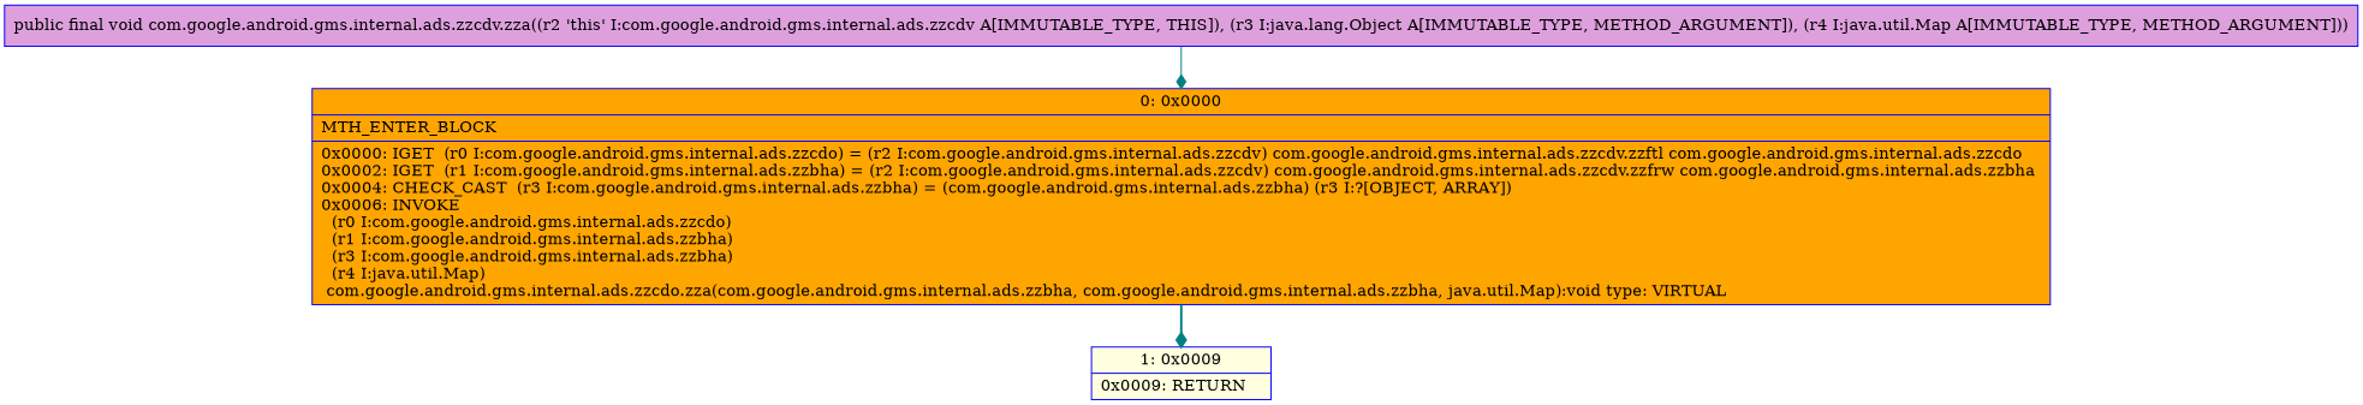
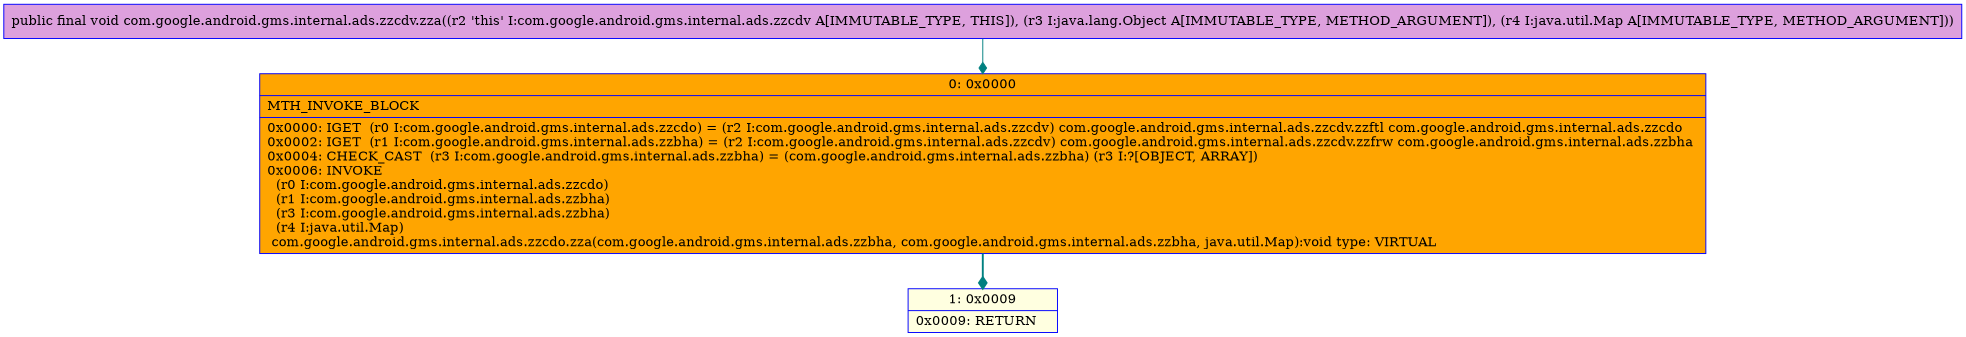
  digraph {
    node [shape=record style=filled color=blue]
    edge [color=teal arrowhead=diamond]
-   n1 [label="{0\:\ 0x0000|MTH_ENTER_BLOCK\l|0x0000: IGET  (r0 I:com.google.android.gms.internal.ads.zzcdo) = (r2 I:com.google.android.gms.internal.ads.zzcdv) com.google.android.gms.internal.ads.zzcdv.zzftl com.google.android.gms.internal.ads.zzcdo \l0x0002: IGET  (r1 I:com.google.android.gms.internal.ads.zzbha) = (r2 I:com.google.android.gms.internal.ads.zzcdv) com.google.android.gms.internal.ads.zzcdv.zzfrw com.google.android.gms.internal.ads.zzbha \l0x0004: CHECK_CAST  (r3 I:com.google.android.gms.internal.ads.zzbha) = (com.google.android.gms.internal.ads.zzbha) (r3 I:?[OBJECT, ARRAY]) \l0x0006: INVOKE  \l  (r0 I:com.google.android.gms.internal.ads.zzcdo)\l  (r1 I:com.google.android.gms.internal.ads.zzbha)\l  (r3 I:com.google.android.gms.internal.ads.zzbha)\l  (r4 I:java.util.Map)\l com.google.android.gms.internal.ads.zzcdo.zza(com.google.android.gms.internal.ads.zzbha, com.google.android.gms.internal.ads.zzbha, java.util.Map):void type: VIRTUAL \l}" fillcolor=orange]
+   n1 [label="{0\:\ 0x0000|MTH_INVOKE_BLOCK\l|0x0000: IGET  (r0 I:com.google.android.gms.internal.ads.zzcdo) = (r2 I:com.google.android.gms.internal.ads.zzcdv) com.google.android.gms.internal.ads.zzcdv.zzftl com.google.android.gms.internal.ads.zzcdo \l0x0002: IGET  (r1 I:com.google.android.gms.internal.ads.zzbha) = (r2 I:com.google.android.gms.internal.ads.zzcdv) com.google.android.gms.internal.ads.zzcdv.zzfrw com.google.android.gms.internal.ads.zzbha \l0x0004: CHECK_CAST  (r3 I:com.google.android.gms.internal.ads.zzbha) = (com.google.android.gms.internal.ads.zzbha) (r3 I:?[OBJECT, ARRAY]) \l0x0006: INVOKE  \l  (r0 I:com.google.android.gms.internal.ads.zzcdo)\l  (r1 I:com.google.android.gms.internal.ads.zzbha)\l  (r3 I:com.google.android.gms.internal.ads.zzbha)\l  (r4 I:java.util.Map)\l com.google.android.gms.internal.ads.zzcdo.zza(com.google.android.gms.internal.ads.zzbha, com.google.android.gms.internal.ads.zzbha, java.util.Map):void type: VIRTUAL \l}" fillcolor=orange]
    n2 [label="{1\:\ 0x0009|0x0009: RETURN   \l}" fillcolor=lightyellow]
    n3 [label="{public final void com.google.android.gms.internal.ads.zzcdv.zza((r2 'this' I:com.google.android.gms.internal.ads.zzcdv A[IMMUTABLE_TYPE, THIS]), (r3 I:java.lang.Object A[IMMUTABLE_TYPE, METHOD_ARGUMENT]), (r4 I:java.util.Map A[IMMUTABLE_TYPE, METHOD_ARGUMENT])) }" fillcolor=plum]
    n1 -> n2 [style=bold]
    n3 -> n1 [style=solid]
  }
